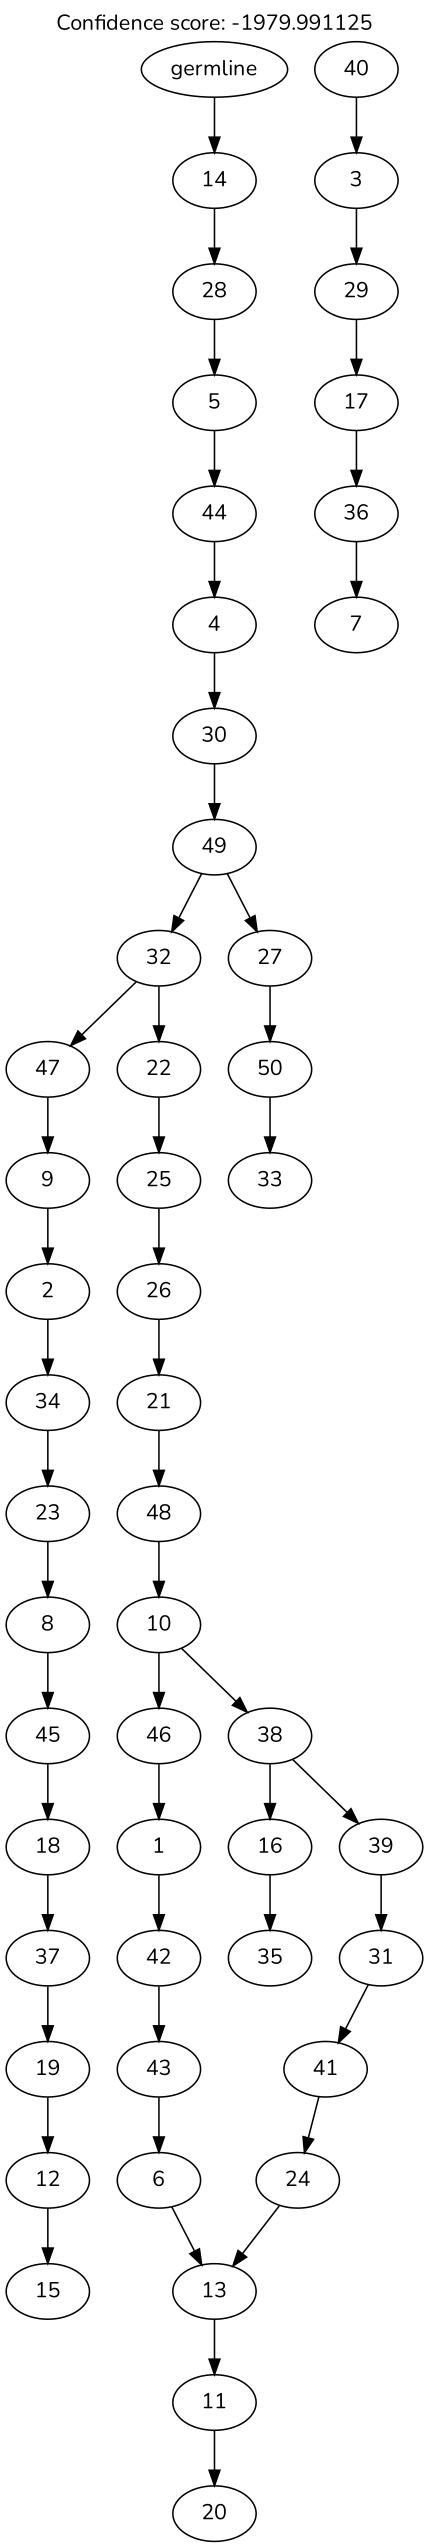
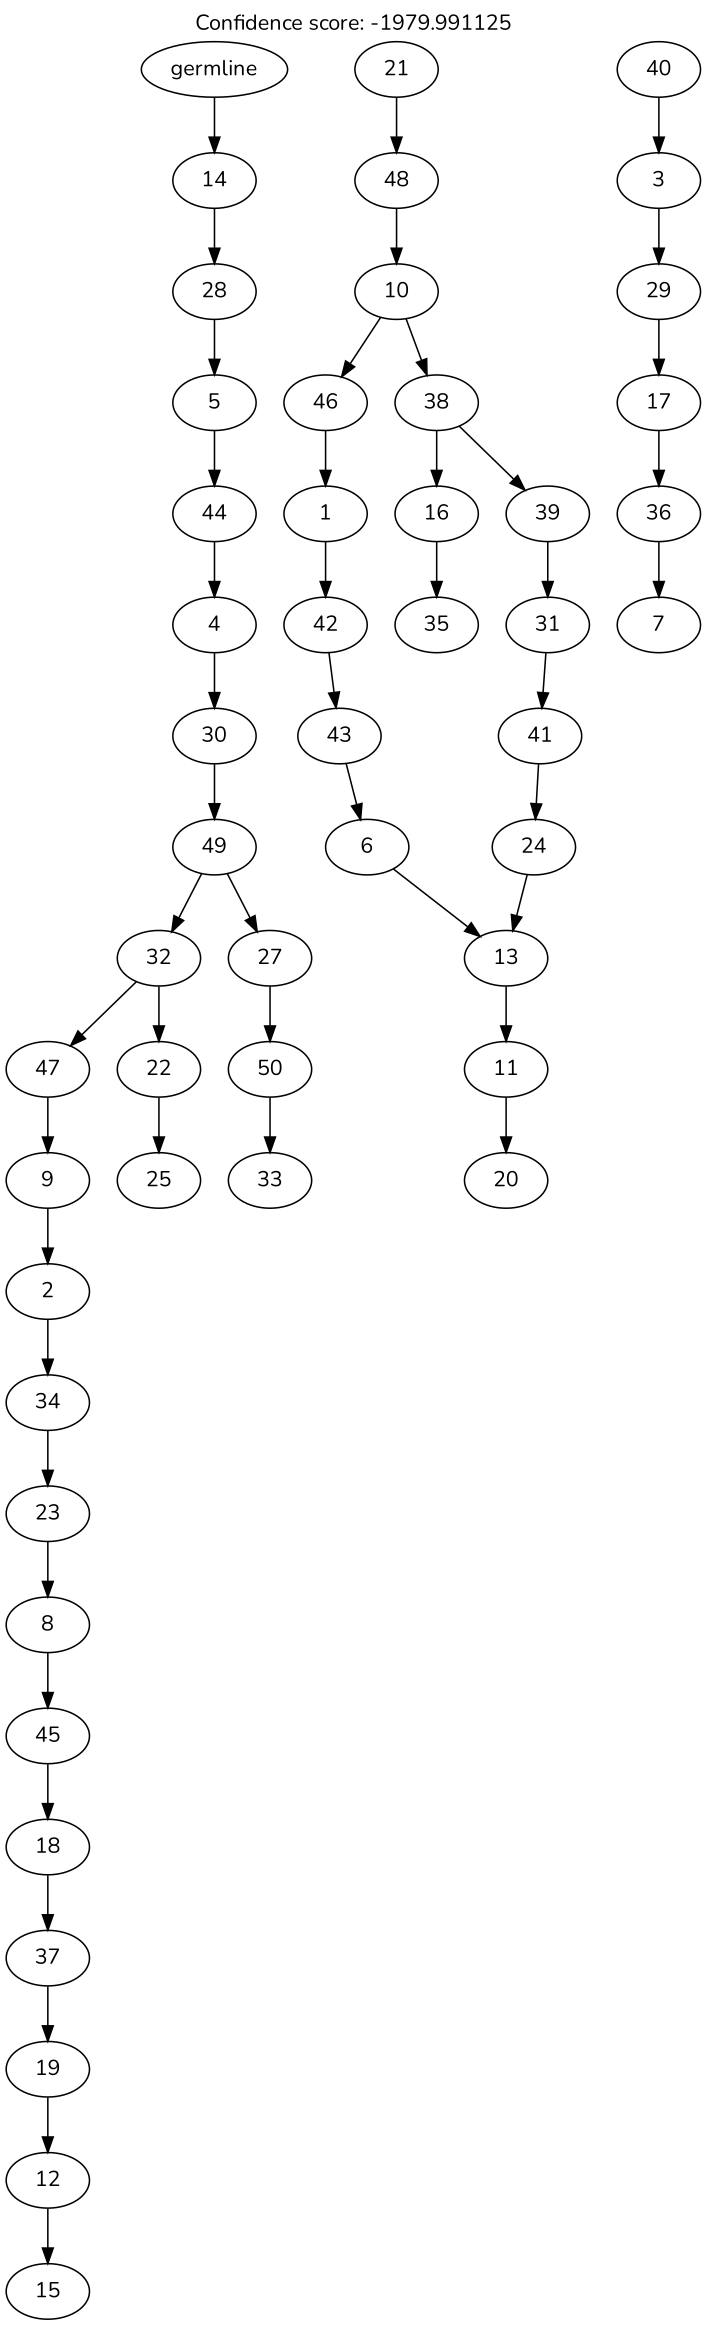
  digraph {
    fontname=Nunito
    label="Confidence score: -1979.991125"
    labelloc=t
    node [fontname=Nunito]
    edge [fontname=Nunito]
    n1 [label=12]
    n2 [label=15]
    n3 [label=19]
    n4 [label=37]
    n5 [label=18]
    n6 [label=45]
    n7 [label=8]
    n8 [label=23]
    n9 [label=34]
    n10 [label=2]
    n11 [label=9]
    n12 [label=47]
    n13 [label=11]
    n14 [label=20]
    n15 [label=13]
    n16 [label=6]
    n17 [label=43]
    n18 [label=42]
    n19 [label=1]
    n20 [label=46]
    n21 [label=16]
    n22 [label=35]
    n23 [label=36]
    n24 [label=7]
    n25 [label=17]
    n26 [label=29]
    n27 [label=3]
    n28 [label=40]
    n29 [label=24]
    n30 [label=41]
    n31 [label=31]
    n32 [label=39]
    n33 [label=38]
    n34 [label=10]
    n35 [label=48]
    n36 [label=21]
-   n37 [label=26]
    n38 [label=25]
    n39 [label=22]
    n40 [label=32]
    n41 [label=33]
    n42 [label=50]
    n43 [label=27]
    n44 [label=49]
    n45 [label=30]
    n46 [label=4]
    n47 [label=44]
    n48 [label=5]
    n49 [label=28]
    n50 [label=14]
    n51 [label=germline]
    n1 -> n2
    n3 -> n1
    n4 -> n3
    n5 -> n4
    n6 -> n5
    n7 -> n6
    n8 -> n7
    n9 -> n8
    n10 -> n9
    n11 -> n10
    n12 -> n11
    n13 -> n14
    n15 -> n13
    n16 -> n15
    n17 -> n16
    n18 -> n17
    n19 -> n18
    n20 -> n19
    n21 -> n22
    n23 -> n24
    n25 -> n23
    n26 -> n25
    n27 -> n26
    n28 -> n27
    n29 -> n15
    n30 -> n29
    n31 -> n30
    n32 -> n31
    n33 -> n21
    n33 -> n32
    n34 -> n20
    n34 -> n33
    n35 -> n34
    n36 -> n35
-   n37 -> n36
-   n38 -> n37
    n39 -> n38
    n40 -> n12
    n40 -> n39
    n42 -> n41
    n43 -> n42
    n44 -> n40
    n44 -> n43
    n45 -> n44
    n46 -> n45
    n47 -> n46
    n48 -> n47
    n49 -> n48
    n50 -> n49
    n51 -> n50
  }
